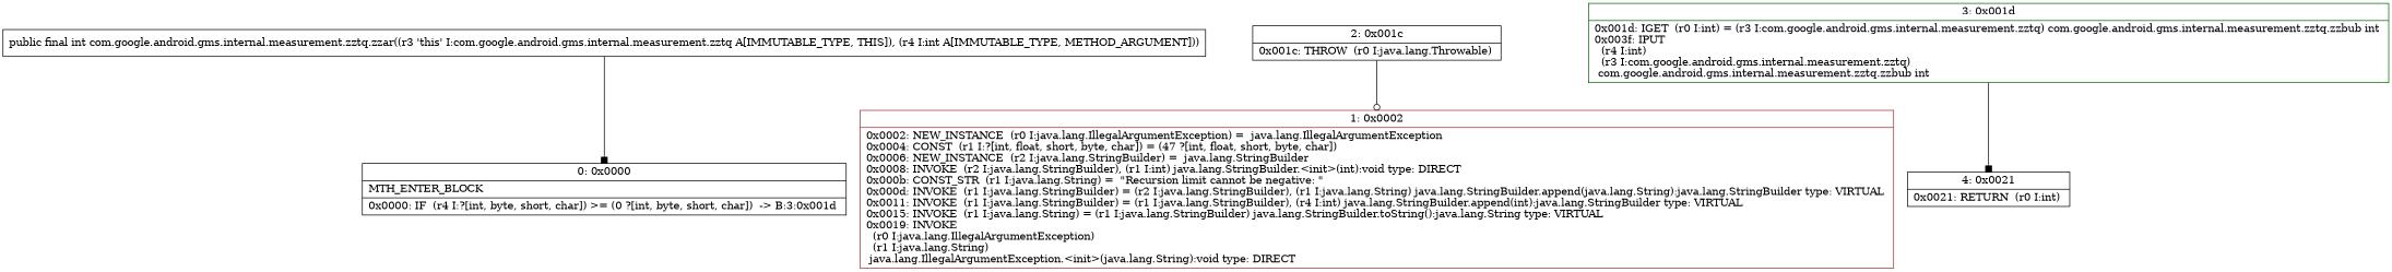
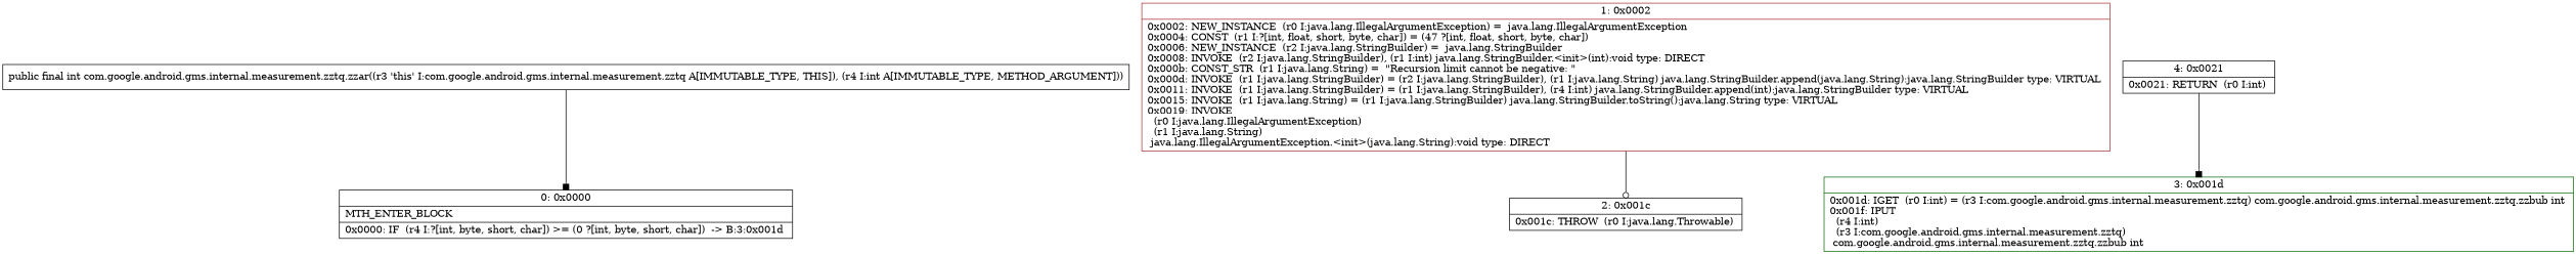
  digraph {
    node [color=black shape=record]
    edge [arrowhead=box]
    n1 [label="{0\:\ 0x0000|MTH_ENTER_BLOCK\l|0x0000: IF  (r4 I:?[int, byte, short, char]) \>= (0 ?[int, byte, short, char])  \-\> B:3:0x001d \l}"]
    n2 [color=brown label="{1\:\ 0x0002|0x0002: NEW_INSTANCE  (r0 I:java.lang.IllegalArgumentException) =  java.lang.IllegalArgumentException \l0x0004: CONST  (r1 I:?[int, float, short, byte, char]) = (47 ?[int, float, short, byte, char]) \l0x0006: NEW_INSTANCE  (r2 I:java.lang.StringBuilder) =  java.lang.StringBuilder \l0x0008: INVOKE  (r2 I:java.lang.StringBuilder), (r1 I:int) java.lang.StringBuilder.\<init\>(int):void type: DIRECT \l0x000b: CONST_STR  (r1 I:java.lang.String) =  \"Recursion limit cannot be negative: \" \l0x000d: INVOKE  (r1 I:java.lang.StringBuilder) = (r2 I:java.lang.StringBuilder), (r1 I:java.lang.String) java.lang.StringBuilder.append(java.lang.String):java.lang.StringBuilder type: VIRTUAL \l0x0011: INVOKE  (r1 I:java.lang.StringBuilder) = (r1 I:java.lang.StringBuilder), (r4 I:int) java.lang.StringBuilder.append(int):java.lang.StringBuilder type: VIRTUAL \l0x0015: INVOKE  (r1 I:java.lang.String) = (r1 I:java.lang.StringBuilder) java.lang.StringBuilder.toString():java.lang.String type: VIRTUAL \l0x0019: INVOKE  \l  (r0 I:java.lang.IllegalArgumentException)\l  (r1 I:java.lang.String)\l java.lang.IllegalArgumentException.\<init\>(java.lang.String):void type: DIRECT \l}"]
    n3 [label="{2\:\ 0x001c|0x001c: THROW  (r0 I:java.lang.Throwable) \l}"]
-   n4 [color=darkgreen label="{3\:\ 0x001d|0x001d: IGET  (r0 I:int) = (r3 I:com.google.android.gms.internal.measurement.zztq) com.google.android.gms.internal.measurement.zztq.zzbub int \l0x003f: IPUT  \l  (r4 I:int)\l  (r3 I:com.google.android.gms.internal.measurement.zztq)\l com.google.android.gms.internal.measurement.zztq.zzbub int \l}"]
+   n4 [color=darkgreen label="{3\:\ 0x001d|0x001d: IGET  (r0 I:int) = (r3 I:com.google.android.gms.internal.measurement.zztq) com.google.android.gms.internal.measurement.zztq.zzbub int \l0x001f: IPUT  \l  (r4 I:int)\l  (r3 I:com.google.android.gms.internal.measurement.zztq)\l com.google.android.gms.internal.measurement.zztq.zzbub int \l}"]
    n5 [label="{4\:\ 0x0021|0x0021: RETURN  (r0 I:int) \l}"]
    n6 [label="{public final int com.google.android.gms.internal.measurement.zztq.zzar((r3 'this' I:com.google.android.gms.internal.measurement.zztq A[IMMUTABLE_TYPE, THIS]), (r4 I:int A[IMMUTABLE_TYPE, METHOD_ARGUMENT])) }"]
-   n3 -> n2 [arrowhead=odot]
-   n4 -> n5
+   n2 -> n3 [arrowhead=odot]
+   n5 -> n4
    n6 -> n1
  }
